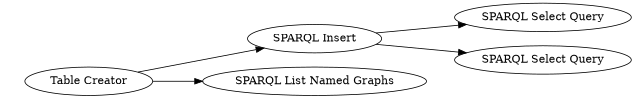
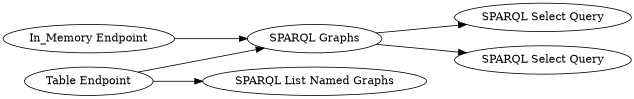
  digraph {
    rankdir=LR
-   n1 [label="Table Creator"]
-   n2 [label="SPARQL Insert"]
+   n1 [label="Table Endpoint"]
+   n2 [label="SPARQL Graphs"]
    n3 [label="SPARQL List Named Graphs"]
    n4 [label="SPARQL Select Query"]
    n5 [label="SPARQL Select Query"]
+   n6 [label="In_Memory Endpoint"]
    n1 -> n2
    n1 -> n3
    n2 -> n4
    n2 -> n5
+   n6 -> n2
  }
